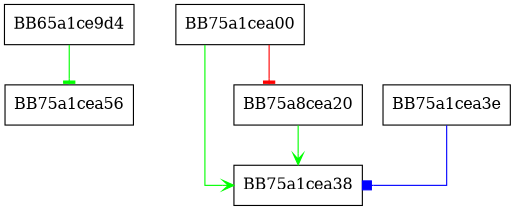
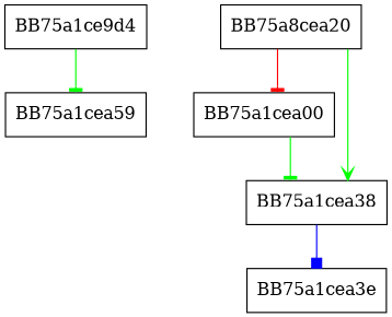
  digraph {
    splines=ortho
    node [shape=box]
    edge [arrowhead=tee color=green]
-   BB75a1ce9d4 [label=BB65a1ce9d4]
-   BB75a1cea56
+   BB75a1ce9d4
+   BB75a1cea56 [label=BB75a1cea59]
    BB75a1cea00
    BB75a1cea38
    n5 [label=BB75a8cea20]
    BB75a1cea3e
    BB75a1ce9d4 -> BB75a1cea56
-   BB75a1cea00 -> BB75a1cea38 [arrowhead=vee]
-   BB75a1cea00 -> n5 [color=red]
-   BB75a1cea3e -> BB75a1cea38 [arrowhead=box color=blue]
+   BB75a1cea00 -> BB75a1cea38
+   n5 -> BB75a1cea00 [color=red]
+   BB75a1cea38 -> BB75a1cea3e [arrowhead=box color=blue]
    n5 -> BB75a1cea38 [arrowhead=vee]
  }
